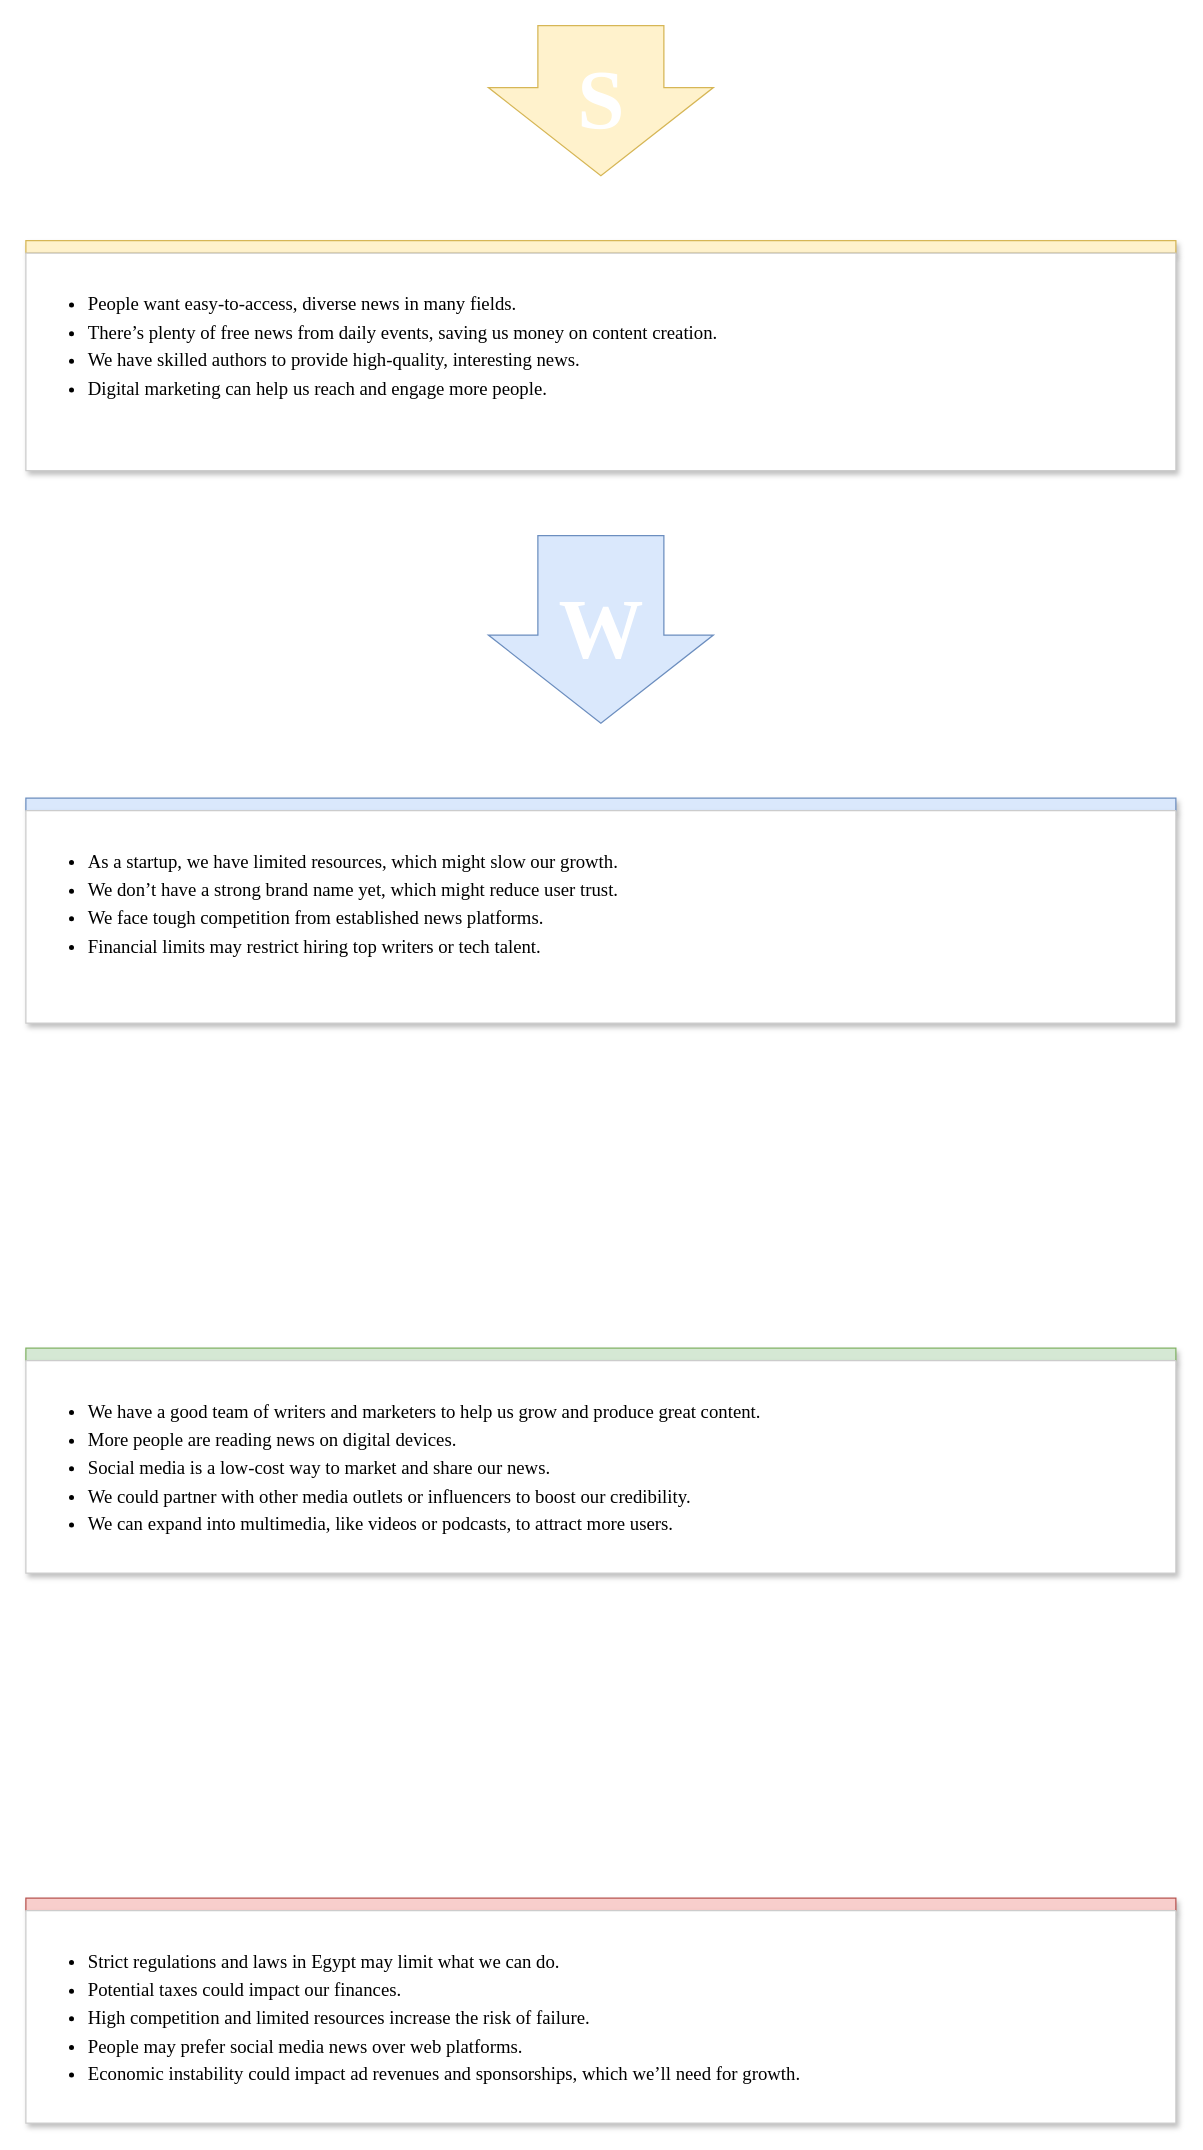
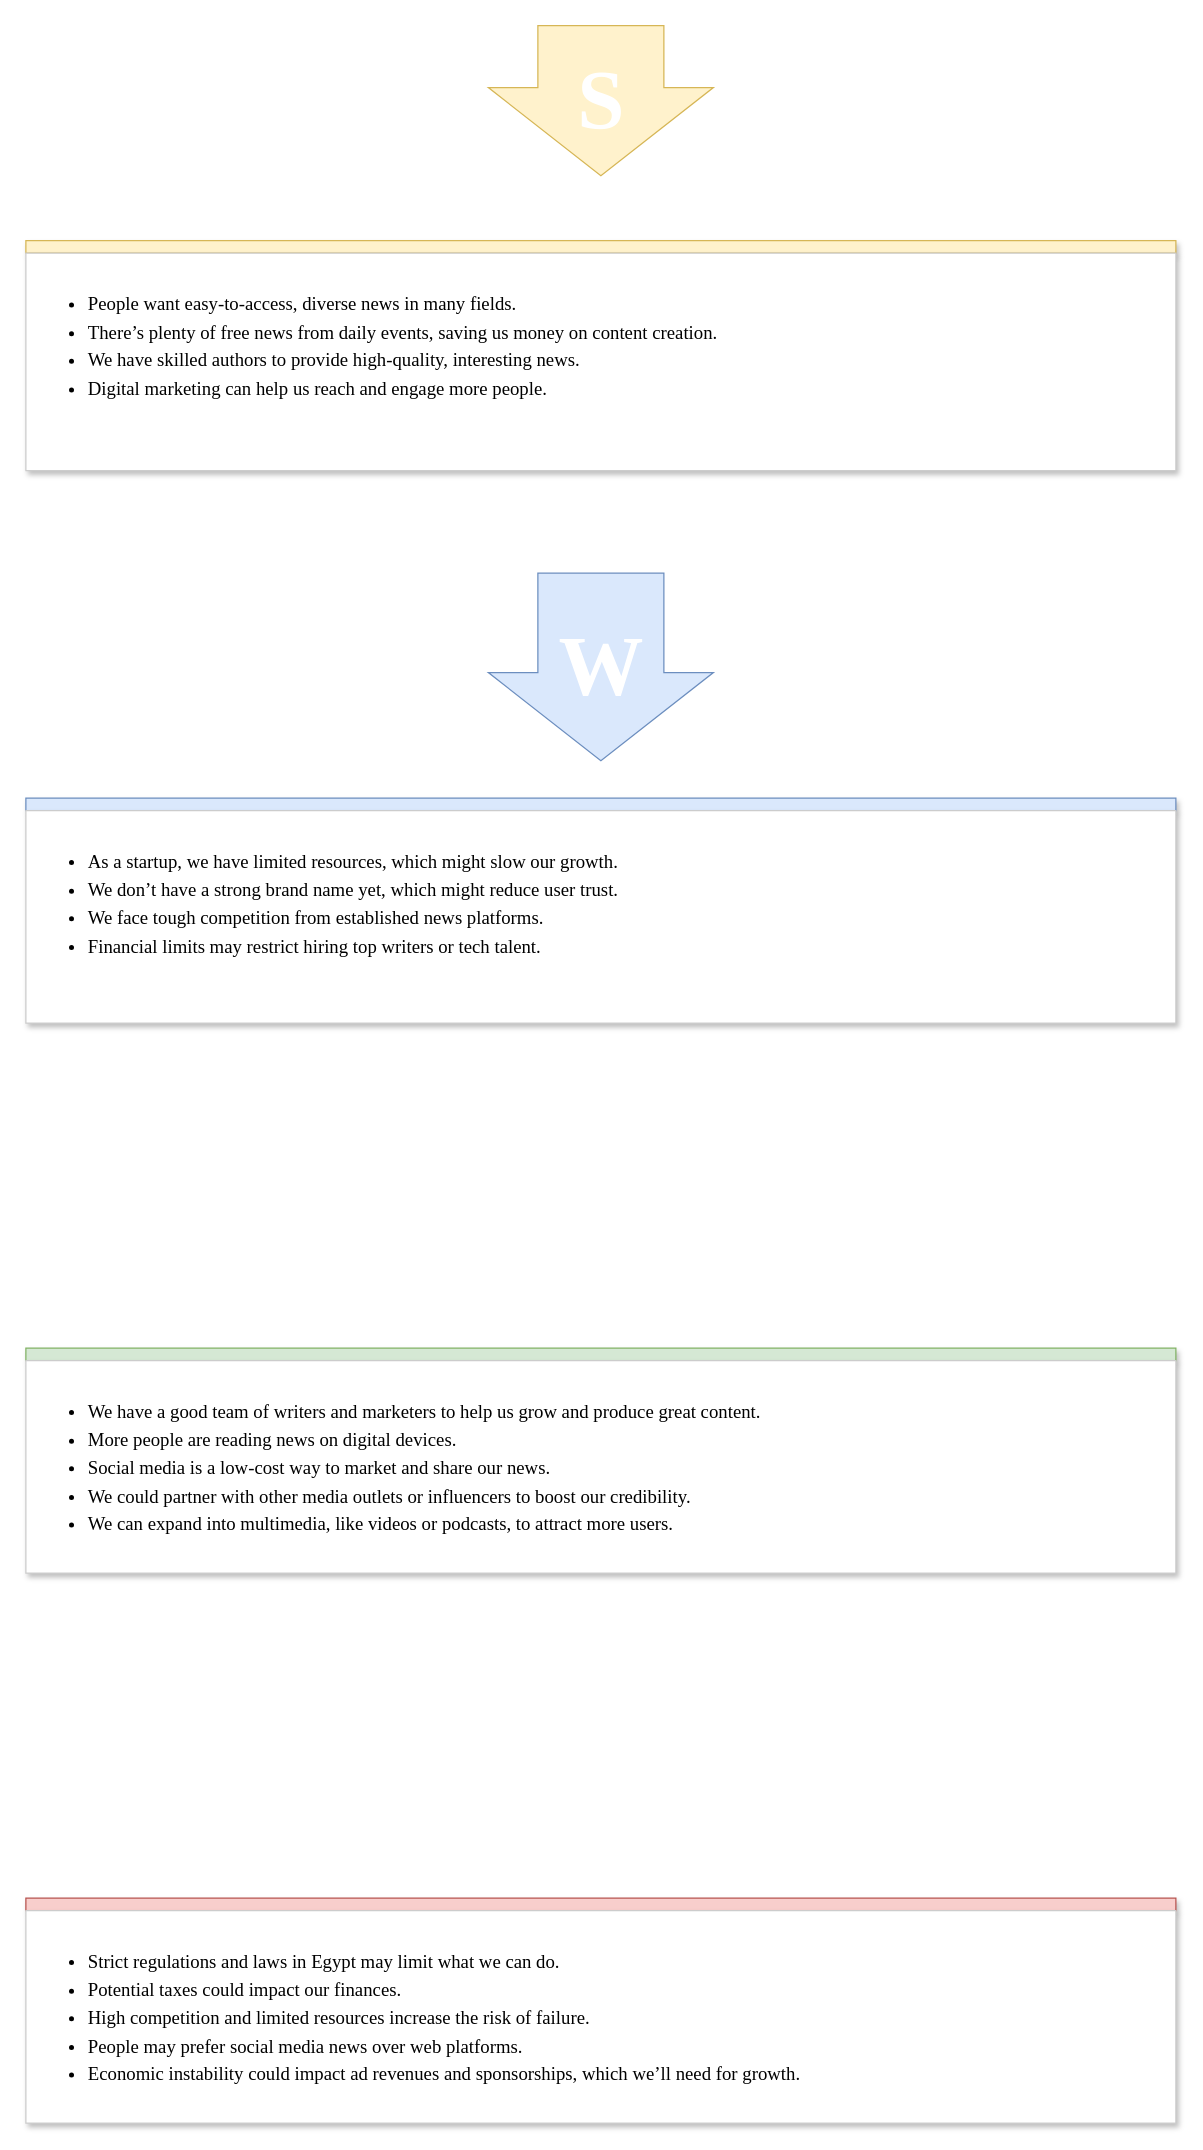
  <mxCell id="0" />
  <mxCell id="1" parent="0" />
  <mxCell id="2" value="" style="whiteSpace=wrap;html=1;rounded=0;shadow=1;dashed=0;comic=0;strokeColor=#b85450;fillColor=#f8cecc;fontFamily=Verdana;fontSize=15;fontColor=#000000;align=left;" parent="1" vertex="1"><mxGeometry x="20" y="1518" width="920" height="10" as="geometry" /></mxCell>
  <mxCell id="3" value="&lt;div&gt;&lt;ul style=&quot;line-height: 150%;&quot;&gt;&lt;li&gt;Strict regulations and laws in Egypt may limit what we can do.&lt;/li&gt;&lt;li&gt;Potential taxes could impact our finances.&lt;/li&gt;&lt;li&gt;High competition and limited resources increase the risk of failure.&lt;/li&gt;&lt;li&gt;People may prefer social media news over web platforms.&lt;/li&gt;&lt;li&gt;Economic instability could impact ad revenues and sponsorships, which we’ll need for growth.&lt;/li&gt;&lt;/ul&gt;&lt;/div&gt;" style="whiteSpace=wrap;html=1;rounded=0;shadow=1;dashed=0;comic=0;strokeColor=#CCCCCC;fillColor=#ffffff;fontFamily=cascadia code;fontSize=15;fontColor=#000000;align=left;spacing=10;verticalAlign=top;" parent="1" vertex="1"><mxGeometry x="20" y="1528" width="920" height="170" as="geometry" /></mxCell>
  <mxCell id="4" value="" style="whiteSpace=wrap;html=1;rounded=0;shadow=1;dashed=0;comic=0;strokeColor=#82b366;fillColor=#d5e8d4;fontFamily=Verdana;fontSize=15;fontColor=#000000;align=left;" parent="1" vertex="1"><mxGeometry x="20" y="1078" width="920" height="10" as="geometry" /></mxCell>
  <mxCell id="5" value="&lt;div&gt;&lt;ul style=&quot;line-height: 150%;&quot;&gt;&lt;li&gt;We have a good team of writers and marketers to help us grow and produce great content.&lt;/li&gt;&lt;li&gt;More people are reading news on digital devices.&lt;/li&gt;&lt;li&gt;Social media is a low-cost way to market and share our news.&lt;/li&gt;&lt;li&gt;We could partner with other media outlets or influencers to boost our credibility.&lt;/li&gt;&lt;li&gt;We can expand into multimedia, like videos or podcasts, to attract more users.&lt;/li&gt;&lt;/ul&gt;&lt;/div&gt;" style="whiteSpace=wrap;html=1;rounded=0;shadow=1;dashed=0;comic=0;strokeColor=#CCCCCC;fillColor=#ffffff;fontFamily=cascadia code;fontSize=15;fontColor=#000000;align=left;spacing=10;verticalAlign=top;" parent="1" vertex="1"><mxGeometry x="20" y="1088" width="920" height="170" as="geometry" /></mxCell>
- <mxCell id="6" value="W" style="html=1;shadow=0;dashed=0;align=center;verticalAlign=middle;shape=mxgraph.arrows2.arrow;dy=0.44;dx=70.43;direction=south;notch=0;rounded=0;comic=0;strokeColor=#6c8ebf;fillColor=#dae8fc;fontFamily=Verdana;fontSize=68;fontColor=#FFFFFF;fontStyle=1" parent="1" vertex="1"><mxGeometry x="390" y="428" width="180" height="150" as="geometry" /></mxCell>
+ <mxCell id="6" value="W" style="html=1;shadow=0;dashed=0;align=center;verticalAlign=middle;shape=mxgraph.arrows2.arrow;dy=0.44;dx=70.43;direction=south;notch=0;rounded=0;comic=0;strokeColor=#6c8ebf;fillColor=#dae8fc;fontFamily=Verdana;fontSize=68;fontColor=#FFFFFF;fontStyle=1" parent="1" vertex="1"><mxGeometry x="390" y="458" width="180" height="150" as="geometry" /></mxCell>
  <mxCell id="7" value="" style="whiteSpace=wrap;html=1;rounded=0;shadow=1;dashed=0;comic=0;strokeColor=#6c8ebf;fillColor=#dae8fc;fontFamily=Verdana;fontSize=15;fontColor=#000000;align=left;" parent="1" vertex="1"><mxGeometry x="20" y="638" width="920" height="10" as="geometry" /></mxCell>
  <mxCell id="8" value="S" style="html=1;shadow=0;dashed=0;align=center;verticalAlign=middle;shape=mxgraph.arrows2.arrow;dy=0.44;dx=70.43;direction=south;notch=0;rounded=0;comic=0;strokeColor=#d6b656;fillColor=#fff2cc;fontFamily=Verdana;fontSize=68;fontColor=#FFFFFF;fontStyle=1" parent="1" vertex="1"><mxGeometry x="390" y="20" width="180" height="120" as="geometry" /></mxCell>
  <mxCell id="9" value="" style="whiteSpace=wrap;html=1;rounded=0;shadow=1;dashed=0;comic=0;strokeColor=#d6b656;fillColor=#fff2cc;fontFamily=Verdana;fontSize=15;fontColor=#000000;align=left;" parent="1" vertex="1"><mxGeometry x="20" y="192" width="920" height="10" as="geometry" /></mxCell>
  <mxCell id="10" value="&lt;ul style=&quot;line-height: 150%;&quot;&gt;&lt;li&gt;&lt;font&gt;&lt;span style=&quot;background-color: initial;&quot;&gt;People want easy-to-access, diverse news in many fields.&lt;/span&gt;&lt;/font&gt;&lt;/li&gt;&lt;li&gt;&lt;font&gt;&lt;span style=&quot;background-color: initial;&quot;&gt;There’s plenty of free news from daily events, saving us money on content creation.&lt;/span&gt;&lt;/font&gt;&lt;/li&gt;&lt;li&gt;&lt;font&gt;&lt;span style=&quot;background-color: initial;&quot;&gt;We have skilled authors to provide high-quality, interesting news.&lt;/span&gt;&lt;/font&gt;&lt;/li&gt;&lt;li&gt;&lt;font&gt;&lt;span style=&quot;background-color: initial;&quot;&gt;Digital marketing can help us reach and engage more people.&lt;br&gt;&lt;/span&gt;&lt;/font&gt;&lt;/li&gt;&lt;/ul&gt;" style="html=1;rounded=0;shadow=1;dashed=0;comic=0;strokeColor=#CCCCCC;fillColor=#ffffff;fontFamily=cascadia code;fontSize=15;fontColor=#000000;align=left;whiteSpace=wrap;spacing=10;verticalAlign=top;" parent="1" vertex="1"><mxGeometry x="20" y="202" width="920" height="174" as="geometry" /></mxCell>
  <mxCell id="11" value="&lt;ul style=&quot;line-height: 150%;&quot;&gt;&lt;li&gt;&lt;font&gt;As a startup, we have limited resources, which might slow our growth.&lt;/font&gt;&lt;/li&gt;&lt;li&gt;&lt;font&gt;We don’t have a strong brand name yet, which might reduce user trust.&lt;/font&gt;&lt;/li&gt;&lt;li&gt;&lt;font&gt;We face tough competition from established news platforms.&lt;/font&gt;&lt;/li&gt;&lt;li&gt;&lt;font&gt;Financial limits may restrict hiring top writers or tech talent.&lt;/font&gt;&lt;/li&gt;&lt;/ul&gt;" style="whiteSpace=wrap;html=1;rounded=0;shadow=1;dashed=0;comic=0;strokeColor=#CCCCCC;fillColor=#ffffff;fontFamily=cascadia code;fontSize=15;fontColor=#000000;align=left;spacing=10;verticalAlign=top;" parent="1" vertex="1"><mxGeometry x="20" y="648" width="920" height="170" as="geometry" /></mxCell>
